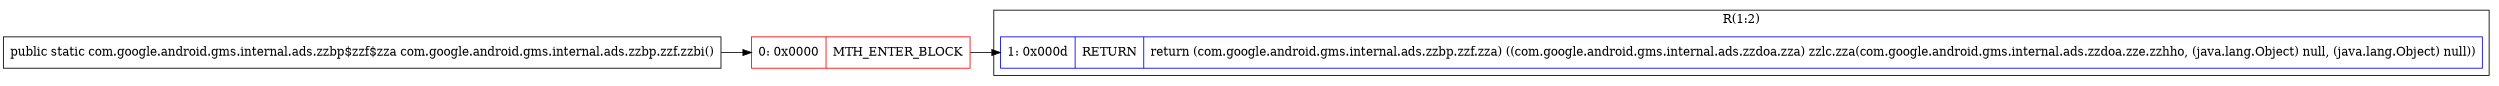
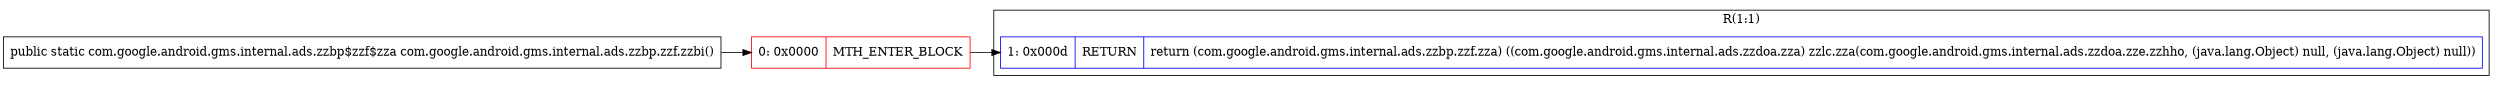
  digraph {
    rankdir=LR
    node [shape=record]
    n1 [color=blue label="{1\:\ 0x000d|RETURN\l|return (com.google.android.gms.internal.ads.zzbp.zzf.zza) ((com.google.android.gms.internal.ads.zzdoa.zza) zzlc.zza(com.google.android.gms.internal.ads.zzdoa.zze.zzhho, (java.lang.Object) null, (java.lang.Object) null))\l}"]
    n2 [color=red label="{0\:\ 0x0000|MTH_ENTER_BLOCK\l}"]
    n3 [label="{public static com.google.android.gms.internal.ads.zzbp$zzf$zza com.google.android.gms.internal.ads.zzbp.zzf.zzbi() }"]
    subgraph cluster_1 {
-     label="R(1:2)"
+     label="R(1:1)"
      n1
    }
    n2 -> n1
    n3 -> n2
  }
